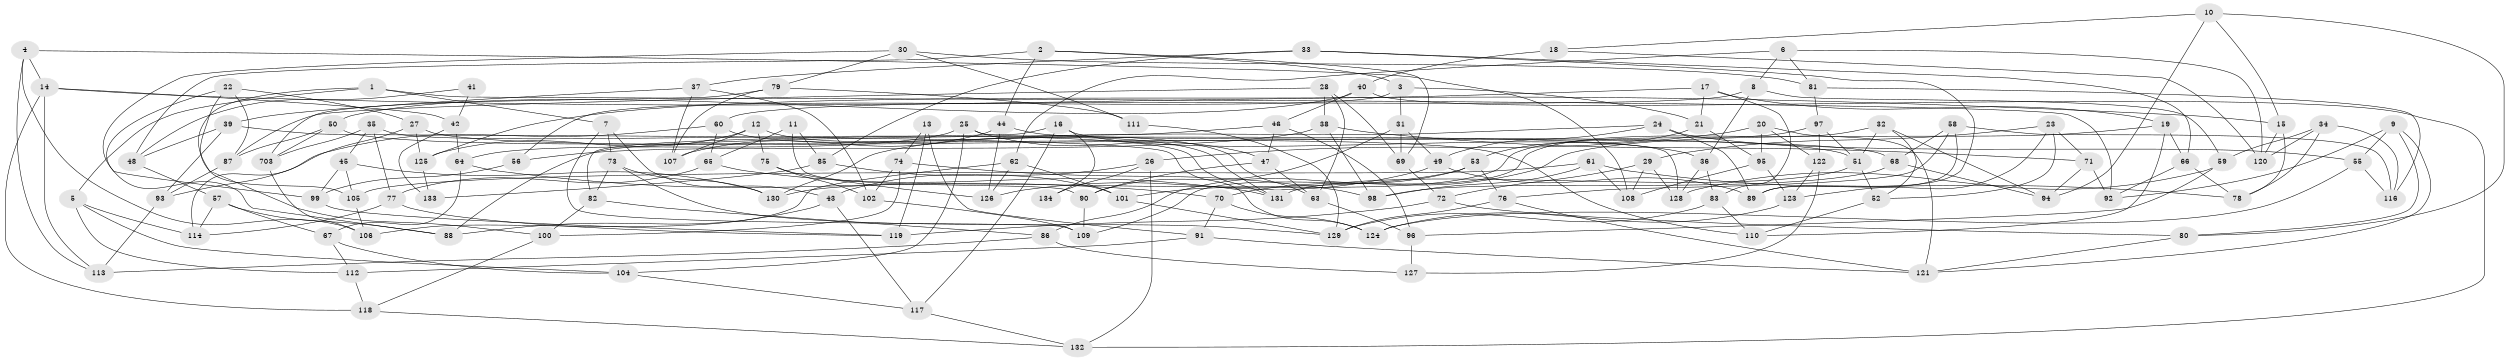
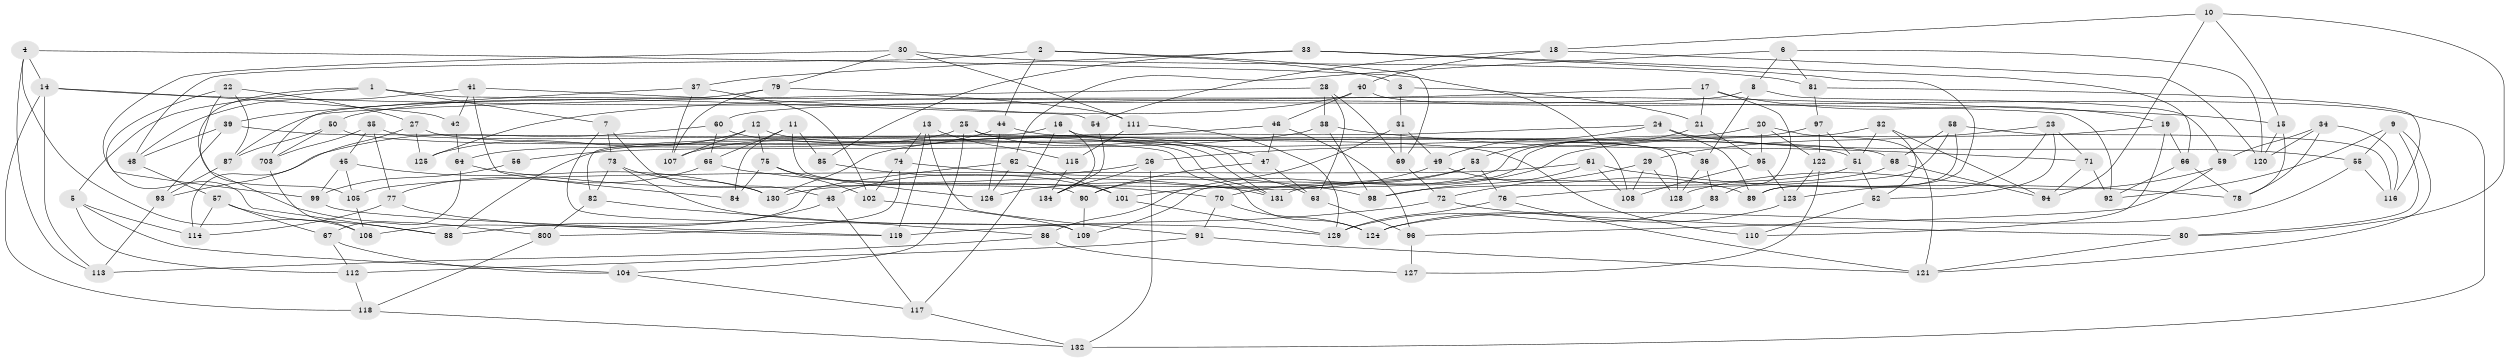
  graph {
    node [color=gray90 style=filled]
    1
    5
    7
    92
-   100
+   100 [label=800]
    104
    112
    114
    43
    73
    109
    118
    2
    3
    44
    48
    69
    21
    31
    56
    107
    68
    126
    57
    72
    95
    53
    90
    49
    99
    4
    106
    108
    113
    14
+   54
    134
    117
    6
    8
    62
    81
    120
    36
    59
    60
    101
    116
    97
    88
    82
    130
    129
    83
    128
    96
    65
    131
    93
    9
    55
    80
    121
    124
    10
    15
    18
    94
    78
    40
    11
+   84
    85
    77
-   133
    12
    63
    75
    125
    102
    13
    74
    91
+   115
    119
    98
    42
    64
    132
    16
    86
    17
    19
    66
    70
    110
    46
    50
    20
    26
    122
    123
    127
    76
    22
    27
    87
    105
    51
    23
    29
    52
    71
    24
    89
    25
    47
    67
    28
    38
    30
    79
    111
    n124 [label=703]
    32
    33
    37
    39
    34
    35
    45
    41
    58
    61
    1 -- 5
    1 -- 7
    1 -- 92
    1 -- 100
    5 -- 104
    5 -- 112
    5 -- 114
    7 -- 43
    7 -- 73
    7 -- 109
    100 -- 118
    104 -- 117
    112 -- 118
    43 -- 117
    43 -- 88
    73 -- 82
    73 -- 130
    73 -- 129
    118 -- 132
    2 -- 3
    2 -- 44
    2 -- 48
    2 -- 69
    3 -- 21
    3 -- 31
-   3 -- 56
    44 -- 107
    44 -- 68
    44 -- 126
    48 -- 57
    69 -- 72
    21 -- 95
    21 -- 53
    31 -- 69
    31 -- 90
    31 -- 49
    56 -- 99
    68 -- 94
    68 -- 98
    57 -- 114
    57 -- 88
    57 -- 67
    72 -- 80
    72 -- 119
    95 -- 108
    95 -- 123
    53 -- 130
    53 -- 86
    53 -- 76
    90 -- 109
    49 -- 126
    49 -- 89
    99 -- 119
    4 -- 106
    4 -- 108
    4 -- 113
    4 -- 14
    14 -- 118
    14 -- 113
    14 -- 15
    14 -- 42
+   54 -- 134
    117 -- 132
    6 -- 8
    6 -- 62
    6 -- 81
    6 -- 120
    8 -- 36
    8 -- 59
    8 -- 60
    62 -- 126
    62 -- 106
    62 -- 101
    81 -- 116
    81 -- 97
    36 -- 83
    36 -- 128
    59 -- 128
    59 -- 96
    60 -- 65
    60 -- 131
    60 -- 93
    101 -- 129
    97 -- 101
    97 -- 122
    97 -- 51
    82 -- 100
    82 -- 86
    83 -- 129
-   83 -- 110
    96 -- 127
    65 -- 131
    65 -- 77
    93 -- 113
    9 -- 92
    9 -- 55
    9 -- 80
    9 -- 121
    55 -- 116
    55 -- 124
    80 -- 121
    10 -- 80
    10 -- 15
    10 -- 18
    10 -- 94
    15 -- 120
    15 -- 78
+   18 -- 54
    18 -- 120
    18 -- 40
    40 -- 132
    40 -- 46
    40 -- 50
    11 -- 90
    11 -- 65
+   11 -- 84
    11 -- 85
    85 -- 101
-   85 -- 133
    77 -- 114
    77 -- 119
    12 -- 107
    12 -- 63
    12 -- 75
    12 -- 125
    63 -- 96
    75 -- 126
+   75 -- 84
    75 -- 102
-   125 -- 133
    102 -- 109
    13 -- 74
    13 -- 91
+   13 -- 115
    13 -- 119
    74 -- 100
    74 -- 102
    74 -- 98
    91 -- 112
    91 -- 121
-   42 -- 133
+   115 -- 134
    42 -- 64
    64 -- 70
    64 -- 67
    16 -- 134
    16 -- 117
    16 -- 36
    16 -- 82
    86 -- 113
    86 -- 127
    17 -- 21
    17 -- 83
    17 -- 125
    17 -- 19
    19 -- 66
    19 -- 70
    19 -- 110
    66 -- 92
    66 -- 78
    70 -- 124
    70 -- 91
    46 -- 88
    46 -- 96
    46 -- 47
    50 -- 110
    50 -- 87
    50 -- n124
    20 -- 95
    20 -- 121
    20 -- 26
    20 -- 122
    26 -- 43
    26 -- 134
    26 -- 132
    122 -- 123
    122 -- 127
    123 -- 124
    76 -- 129
    76 -- 121
    22 -- 88
    22 -- 27
    22 -- 87
    22 -- 105
    27 -- 114
    27 -- 125
    27 -- 51
    87 -- 93
    105 -- 106
    51 -- 131
    51 -- 52
    23 -- 123
    23 -- 29
    23 -- 52
    23 -- 71
    29 -- 72
    29 -- 108
    29 -- 128
    52 -- 110
    71 -- 92
    71 -- 94
    24 -- 49
    24 -- 130
    24 -- 55
    24 -- 89
    25 -- 104
    25 -- 128
    25 -- 64
    25 -- 47
    47 -- 90
    47 -- 63
    67 -- 104
    67 -- 112
    28 -- 69
    28 -- 63
    28 -- 87
    28 -- 38
    38 -- 56
    38 -- 98
    38 -- 71
    30 -- 99
    30 -- 81
    30 -- 79
    30 -- 111
    79 -- 107
    79 -- 111
    79 -- n124
    111 -- 129
+   111 -- 115
    n124 -- 106
    32 -- 109
    32 -- 94
    32 -- 51
    32 -- 52
    33 -- 85
    33 -- 66
    33 -- 89
    33 -- 37
    37 -- 107
    37 -- 102
    37 -- 39
    39 -- 48
    39 -- 93
    39 -- 124
    34 -- 120
    34 -- 59
    34 -- 116
    34 -- 78
    35 -- 131
    35 -- 77
    35 -- n124
    35 -- 45
    45 -- 99
    45 -- 130
    45 -- 105
    41 -- 48
+   41 -- 54
+   41 -- 84
    41 -- 42
    58 -- 68
    58 -- 116
    58 -- 76
    58 -- 89
    61 -- 108
    61 -- 78
    61 -- 98
    61 -- 105
  }
